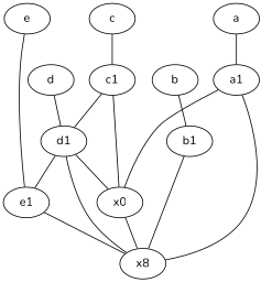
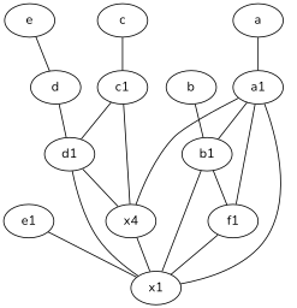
  graph {
    fontname=Nunito
    node [fontname=Nunito labelfontsize=50]
    edge [fontname=Nunito]
    c1
-   x0
+   x0 [label=x4]
    d1
-   x1 [label=x8]
+   x1
    e1
    e
    a1
+   f1
    b1
    c
    d
    a
    b
    c1 -- x0
    c1 -- d1
    x0 -- x1
    d1 -- x0
    d1 -- x1
-   d1 -- e1
    e1 -- x1
-   e -- e1
+   e -- d
    a1 -- x0
    a1 -- x1
+   a1 -- f1
+   a1 -- b1
+   f1 -- x1
    b1 -- x1
+   b1 -- f1
    c -- c1
    d -- d1
    a -- a1
    b -- b1
  }
